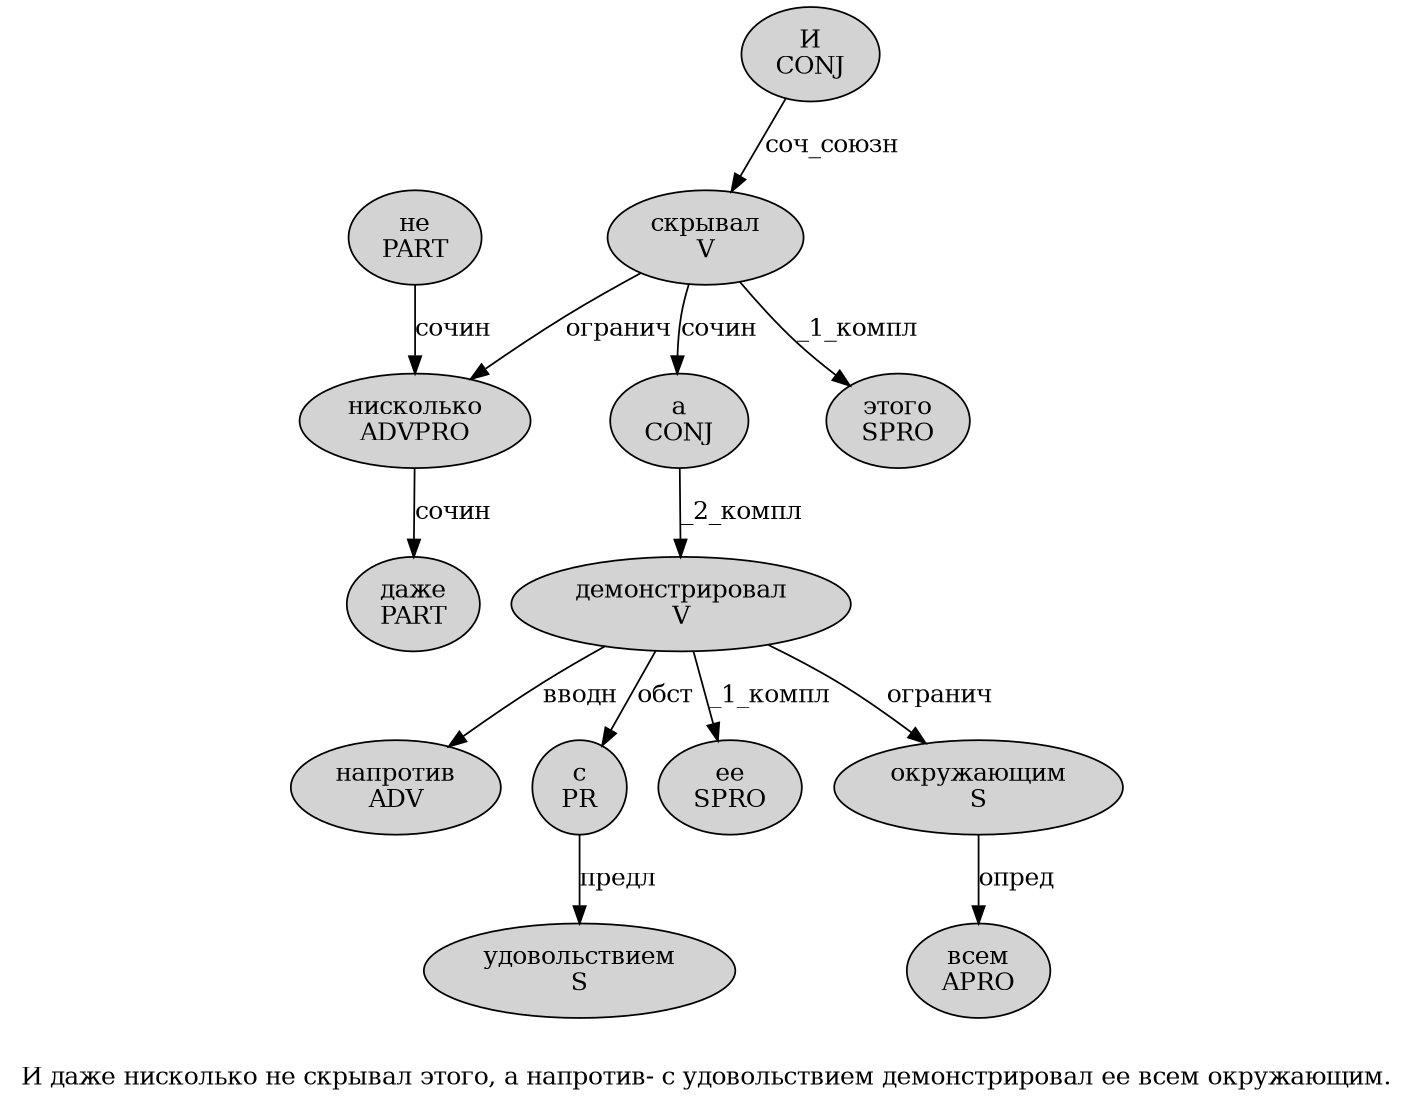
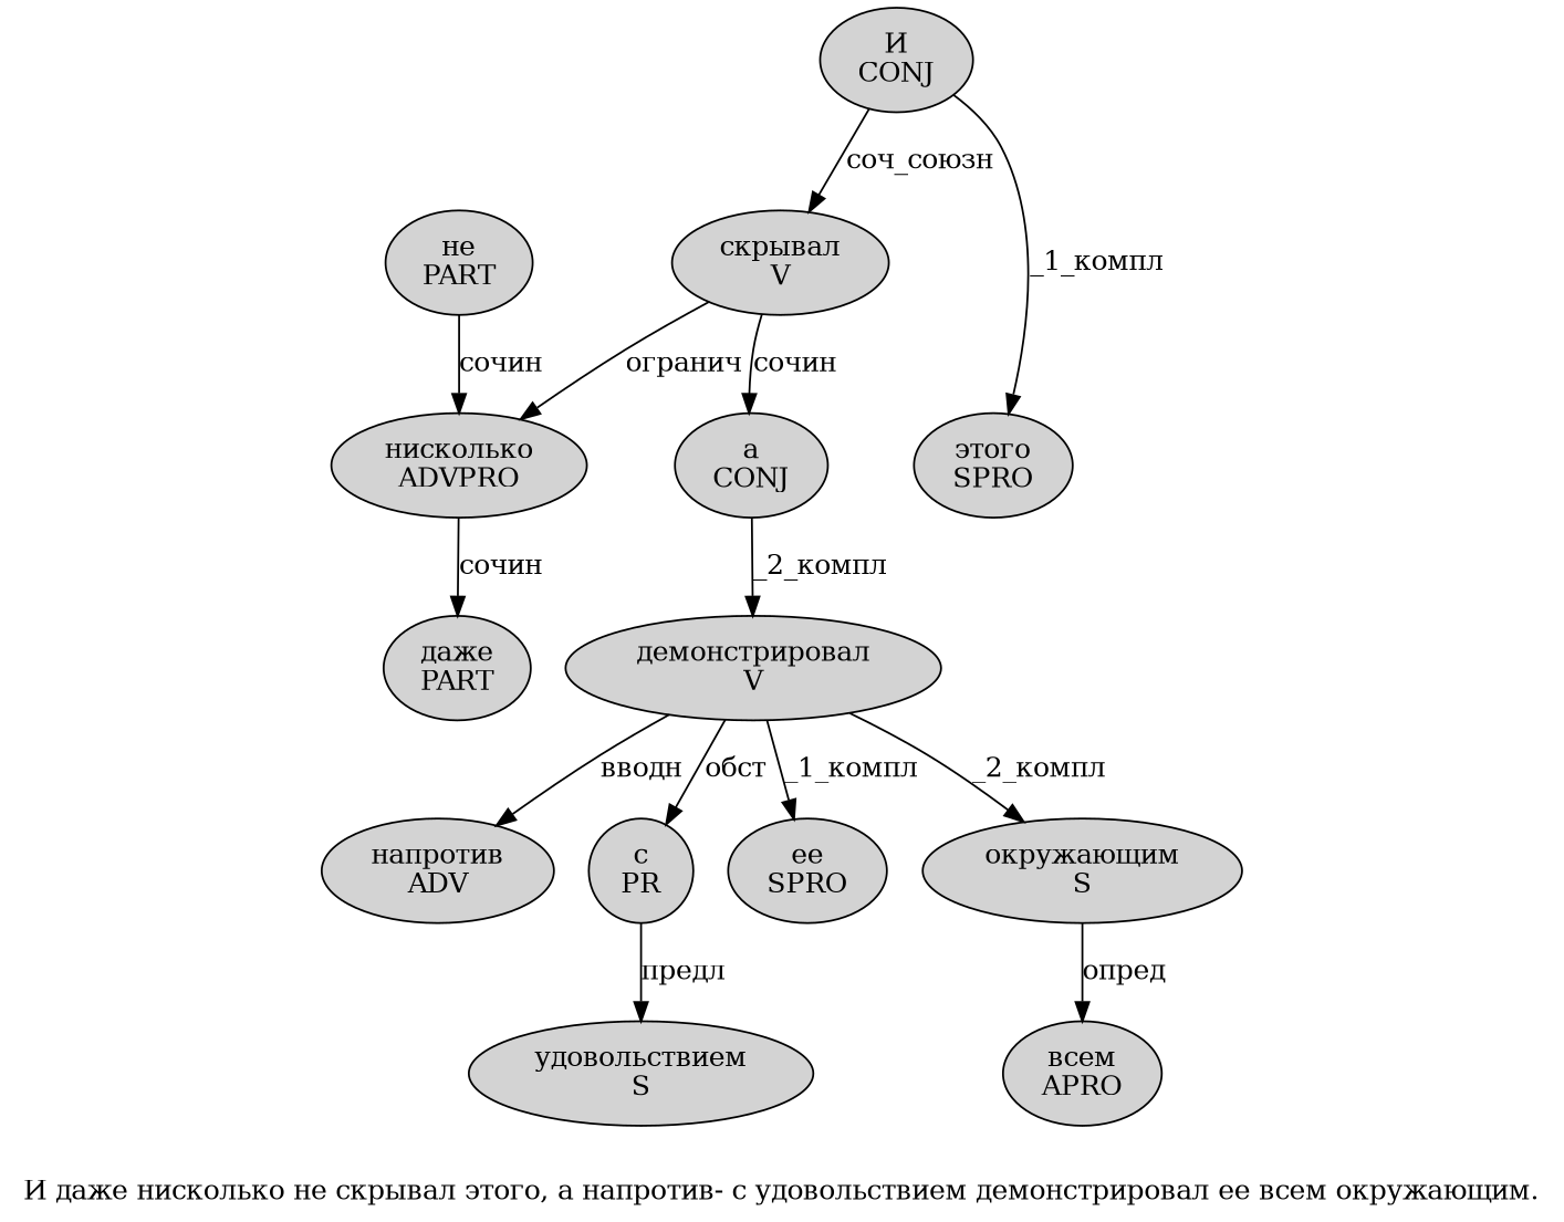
  digraph {
    label="И даже нисколько не скрывал этого, а напротив- с удовольствием демонстрировал ее всем окружающим."
    node [fillcolor=lightgray penwidth=1 shape=ellipse style=filled]
    n1 [label="И\nCONJ"]
    n2 [label="скрывал\nV"]
    n3 [label="нисколько\nADVPRO"]
    n4 [label="этого\nSPRO"]
    n5 [label="а\nCONJ"]
    n6 [label="даже\nPART"]
    n7 [label="не\nPART"]
    n8 [label="демонстрировал\nV"]
    n9 [label="напротив\nADV"]
    n10 [label="с\nPR"]
    n11 [label="ее\nSPRO"]
    n12 [label="окружающим\nS"]
    n13 [label="удовольствием\nS"]
    n14 [label="всем\nAPRO"]
    n1 -> n2 [label="соч_союзн"]
    n2 -> n3 [label="огранич"]
-   n2 -> n4 [label="_1_компл"]
+   n1 -> n4 [label="_1_компл"]
    n2 -> n5 [label="сочин"]
    n3 -> n6 [label="сочин"]
    n5 -> n8 [label="_2_компл"]
    n7 -> n3 [label="сочин"]
    n8 -> n9 [label="вводн"]
    n8 -> n10 [label="обст"]
    n8 -> n11 [label="_1_компл"]
-   n8 -> n12 [label="огранич"]
+   n8 -> n12 [label="_2_компл"]
    n10 -> n13 [label="предл"]
    n12 -> n14 [label="опред"]
  }
